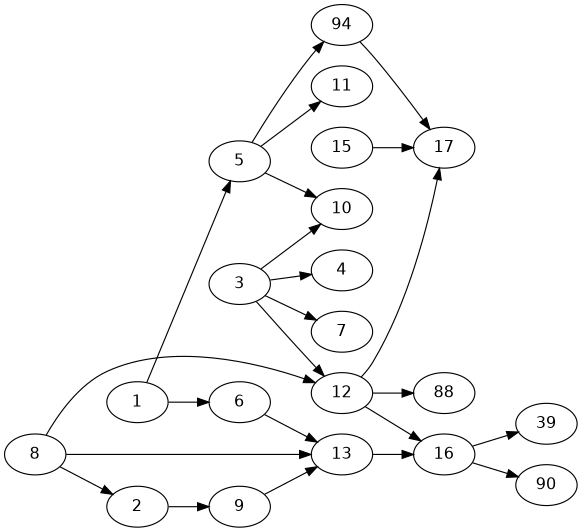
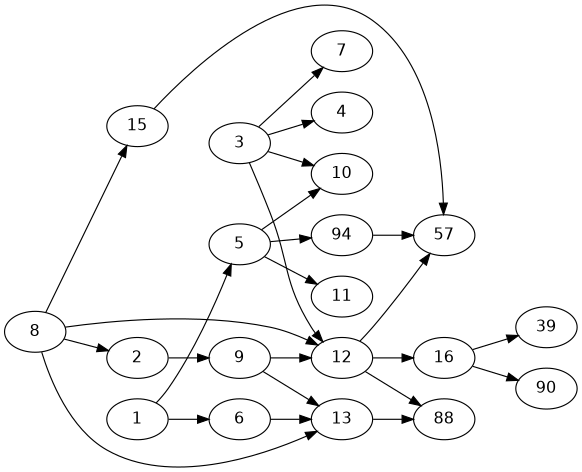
  digraph {
    fontname="DejaVu Sans"
    rankdir=LR
    node [alpha=0.11 fontname="DejaVu Sans"]
    edge [fontname="DejaVu Sans"]
    1 [alpha=0.03 expect_size=5390523892421075]
    5 [alpha=0.16 expect_size=77975906473696832]
    6 [alpha=0.15 expect_size=288236612936121792]
    10 [alpha=0.02 expect_size=26106488946688000000]
    11 [alpha=0.06 expect_size=904712849195008000]
    n6 [alpha=0.12 expect_size=520925309042688000 label=94]
    13 [alpha=0.09 expect_size=243599943496090752]
-   17 [alpha=0.15 expect_size=15307473560797184000]
+   17 [alpha=0.15 expect_size=15307473560797184000 label=57]
    n9 [expect_size=37655276772904665088 label=88]
    2 [alpha=0.19 expect_size=10833928140124190]
    9 [alpha=0.05 expect_size=37164364368908910592]
    8 [alpha=0.10 expect_size=89809994710515712000]
    12 [expect_size=1446842272606597]
    15 [alpha=0.09 expect_size=156391783109773754368]
    16 [alpha=0.16 expect_size=18429771776000000000]
    3 [alpha=0.08 expect_size=142642022581956912]
    4 [alpha=0.05 expect_size=582408252527559]
    7 [expect_size=5919919468222140]
    n19 [alpha=0.10 expect_size=22285821034747572 label=39]
    n20 [alpha=0.18 expect_size=1708865541197791232 label=90]
    1 -> 5
    1 -> 6
    5 -> 10
    5 -> 11
    5 -> n6
    6 -> 13
    n6 -> 17
-   13 -> 16
+   13 -> n9
    2 -> 9
    9 -> 13
+   9 -> 12
    8 -> 13
    8 -> 2
    8 -> 12
+   8 -> 15
    12 -> 17
    12 -> n9
    12 -> 16
    15 -> 17
    16 -> n19
    16 -> n20
    3 -> 10
    3 -> 12
    3 -> 4
    3 -> 7
  }
